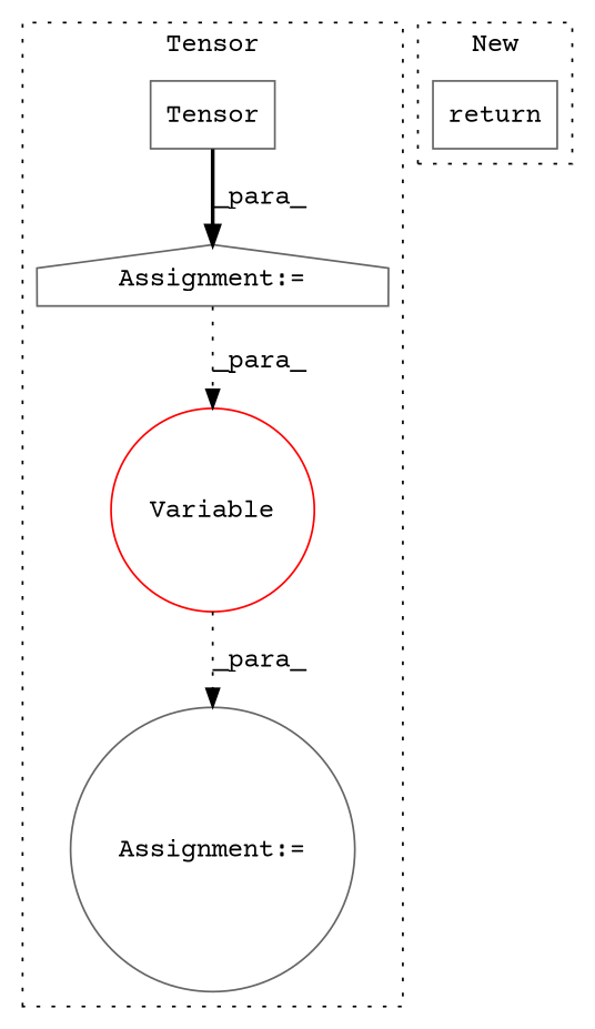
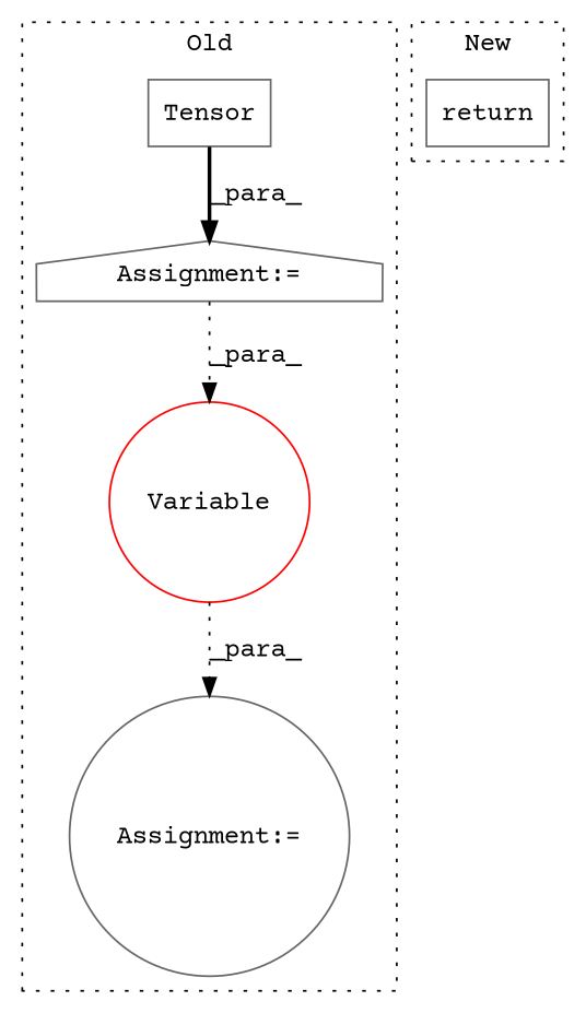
  digraph {
    fontname="Courier Prime"
    node [a=32 l=1 shape=box color=gray40 fontname="Courier Prime"]
    edge [style=dotted fontname="Courier Prime"]
    n1 [l="7,1" label=Tensor s="5695,5714"]
    n2 [l="9,1" label=Variable s="5768,5794" shape=circle color=red]
    n3 [a=7 label="Assignment:=" s=5767 shape=circle]
    n4 [a=7 label="Assignment:=" s=5689 shape=house]
    n5 [a=41 l=7 label=return s=5174]
    subgraph cluster_1 {
-     label=Tensor
+     label=Old
      style=dotted
      n1
      n2
      n3
      n4
    }
    subgraph cluster_2 {
      label=New
      style=dotted
      n5
    }
    n1 -> n4 [label=_para_ style=bold]
    n2 -> n3 [label=_para_]
    n4 -> n2 [label=_para_]
  }
